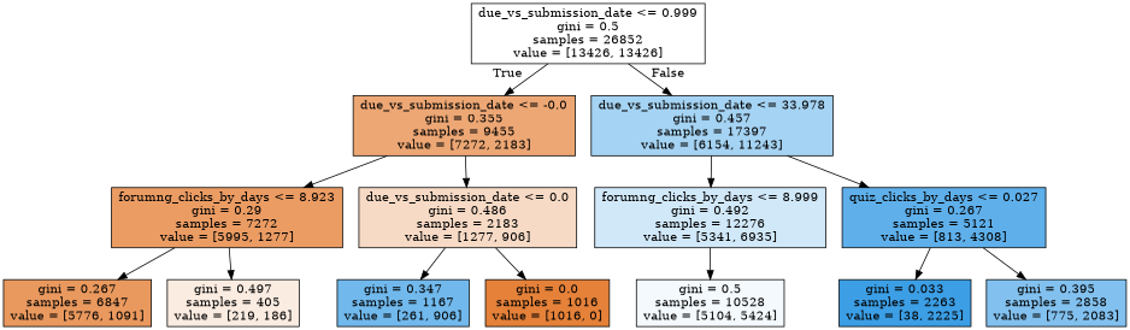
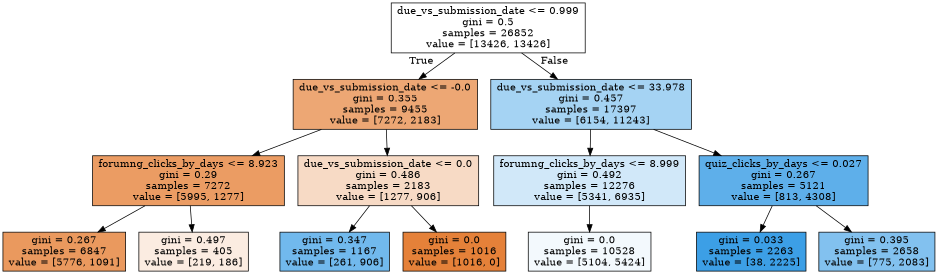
  digraph {
    fontname="DejaVu Serif"
    node [color=black fontname="DejaVu Serif" shape=box style=filled]
    edge [fontname="DejaVu Serif"]
    n1 [fillcolor="#e5813900" label="due_vs_submission_date <= 0.999\ngini = 0.5\nsamples = 26852\nvalue = [13426, 13426]"]
    n2 [fillcolor="#e58139b2" label="due_vs_submission_date <= -0.0\ngini = 0.355\nsamples = 9455\nvalue = [7272, 2183]"]
    n3 [fillcolor="#399de573" label="due_vs_submission_date <= 33.978\ngini = 0.457\nsamples = 17397\nvalue = [6154, 11243]"]
    n4 [fillcolor="#e58139c9" label="forumng_clicks_by_days <= 8.923\ngini = 0.29\nsamples = 7272\nvalue = [5995, 1277]"]
    n5 [fillcolor="#e581394a" label="due_vs_submission_date <= 0.0\ngini = 0.486\nsamples = 2183\nvalue = [1277, 906]"]
    n6 [fillcolor="#399de53b" label="forumng_clicks_by_days <= 8.999\ngini = 0.492\nsamples = 12276\nvalue = [5341, 6935]"]
    n7 [fillcolor="#399de5cf" label="quiz_clicks_by_days <= 0.027\ngini = 0.267\nsamples = 5121\nvalue = [813, 4308]"]
    n8 [fillcolor="#e58139cf" label="gini = 0.267\nsamples = 6847\nvalue = [5776, 1091]"]
    n9 [fillcolor="#e5813926" label="gini = 0.497\nsamples = 405\nvalue = [219, 186]"]
    n10 [fillcolor="#399de5b6" label="gini = 0.347\nsamples = 1167\nvalue = [261, 906]"]
    n11 [fillcolor="#e58139ff" label="gini = 0.0\nsamples = 1016\nvalue = [1016, 0]"]
-   n12 [fillcolor="#399de50f" label="gini = 0.5\nsamples = 10528\nvalue = [5104, 5424]"]
+   n12 [fillcolor="#399de50f" label="gini = 0.0\nsamples = 10528\nvalue = [5104, 5424]"]
    n13 [fillcolor="#399de5fb" label="gini = 0.033\nsamples = 2263\nvalue = [38, 2225]"]
-   n14 [fillcolor="#399de5a0" label="gini = 0.395\nsamples = 2858\nvalue = [775, 2083]"]
+   n14 [fillcolor="#399de5a0" label="gini = 0.395\nsamples = 2658\nvalue = [775, 2083]"]
    n1 -> n2 [headlabel=True labelangle=45 labeldistance=2.5]
    n1 -> n3 [headlabel=False labelangle=-45 labeldistance=2.5]
    n2 -> n4
    n2 -> n5
    n3 -> n6
    n3 -> n7
    n4 -> n8
    n4 -> n9
    n5 -> n10
    n5 -> n11
    n6 -> n12
    n7 -> n13
    n7 -> n14
  }
